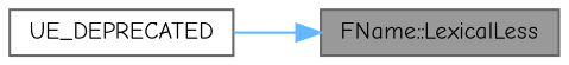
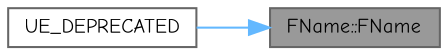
  digraph {
    rankdir=RL
    fontname="Comic Neue"
    node [fontname="Comic Neue" fontsize=10 shape=box style=filled]
-   n1 [color=gray40 fillcolor=grey60 fontcolor=black height=0.2 label="FName::LexicalLess" width=0.4]
+   n1 [color=gray40 fillcolor=grey60 fontcolor=black height=0.2 label="FName::FName" width=0.4]
    n2 [color=grey40 fillcolor=white height=0.2 label=UE_DEPRECATED width=0.4]
    n1 -> n2 [color=steelblue1 dir=back fontname="Comic Neue" fontsize=10 labelfontname=Helvetica labelfontsize=10 style=solid]
  }
